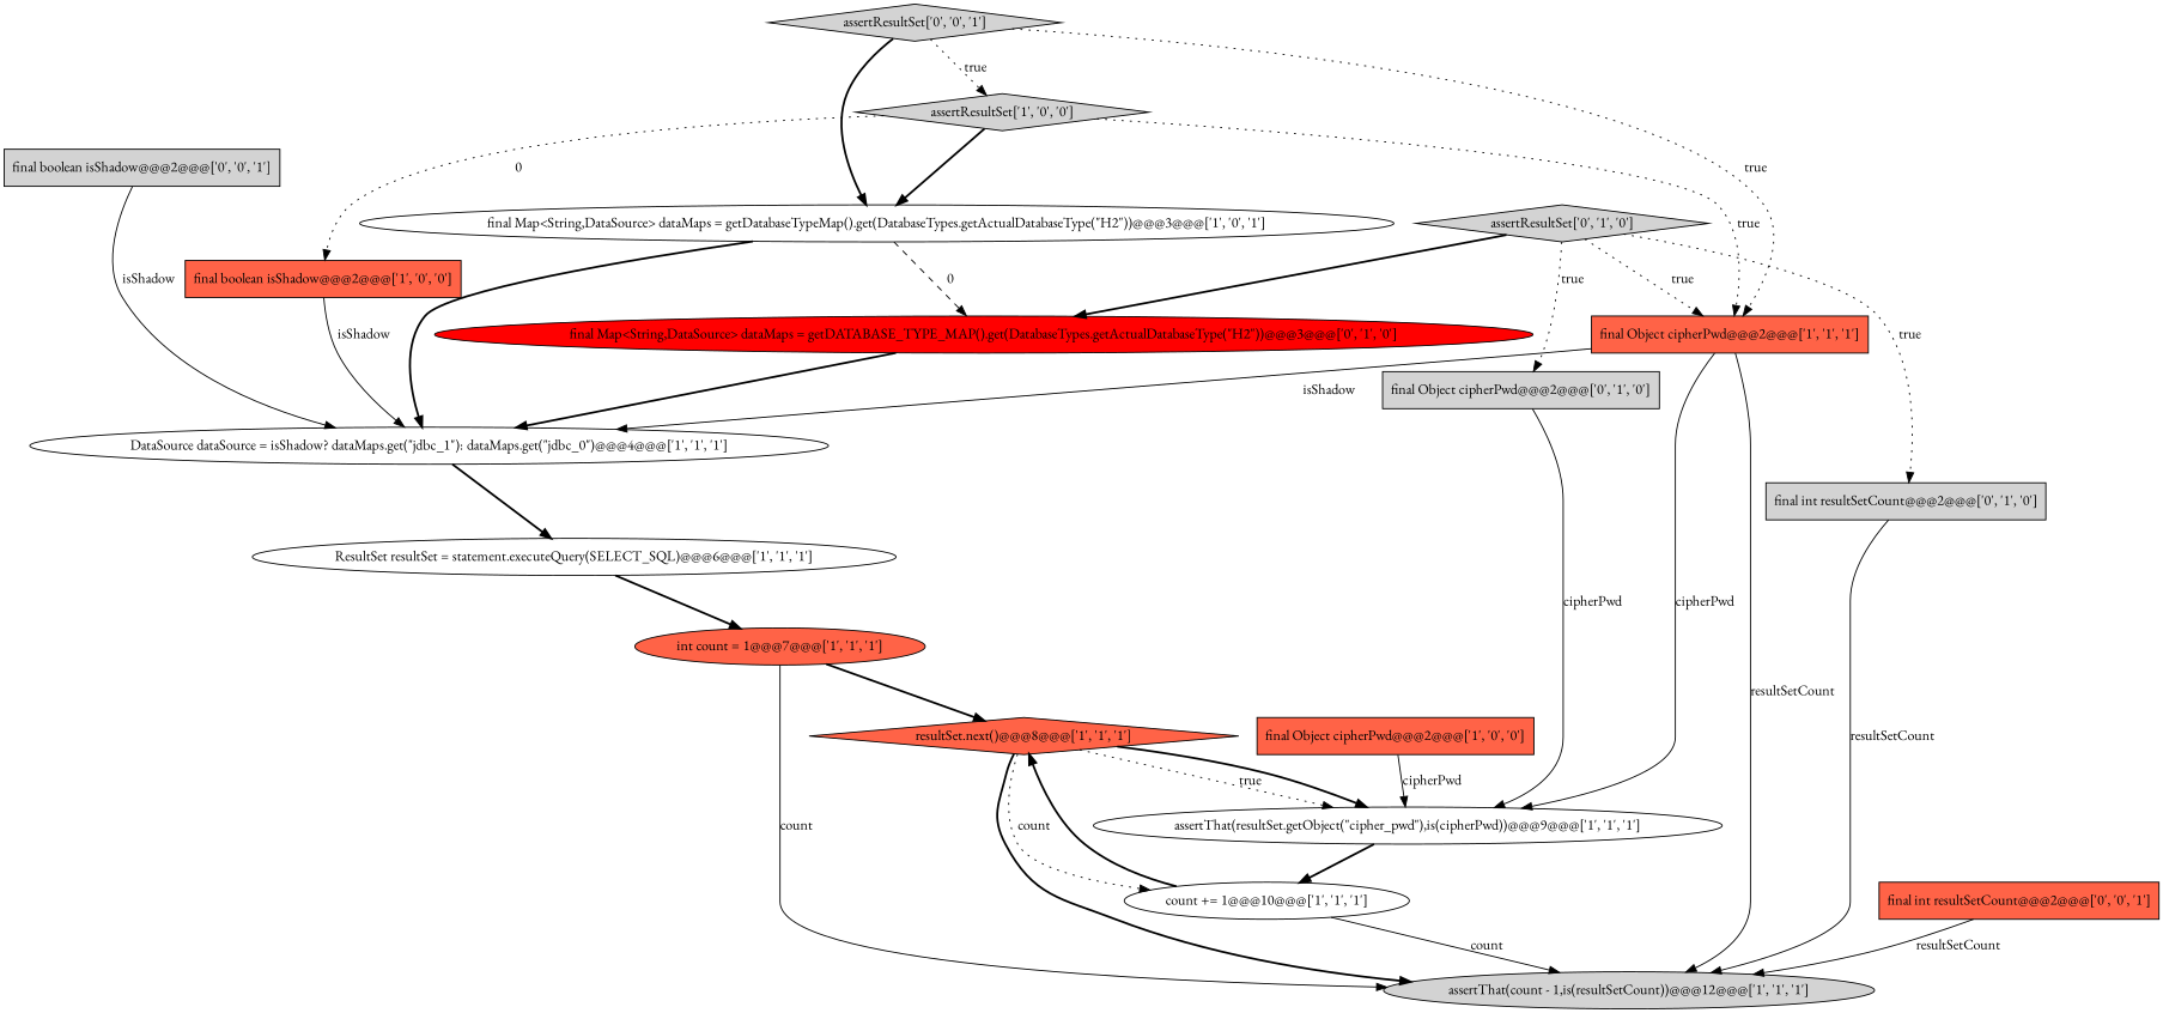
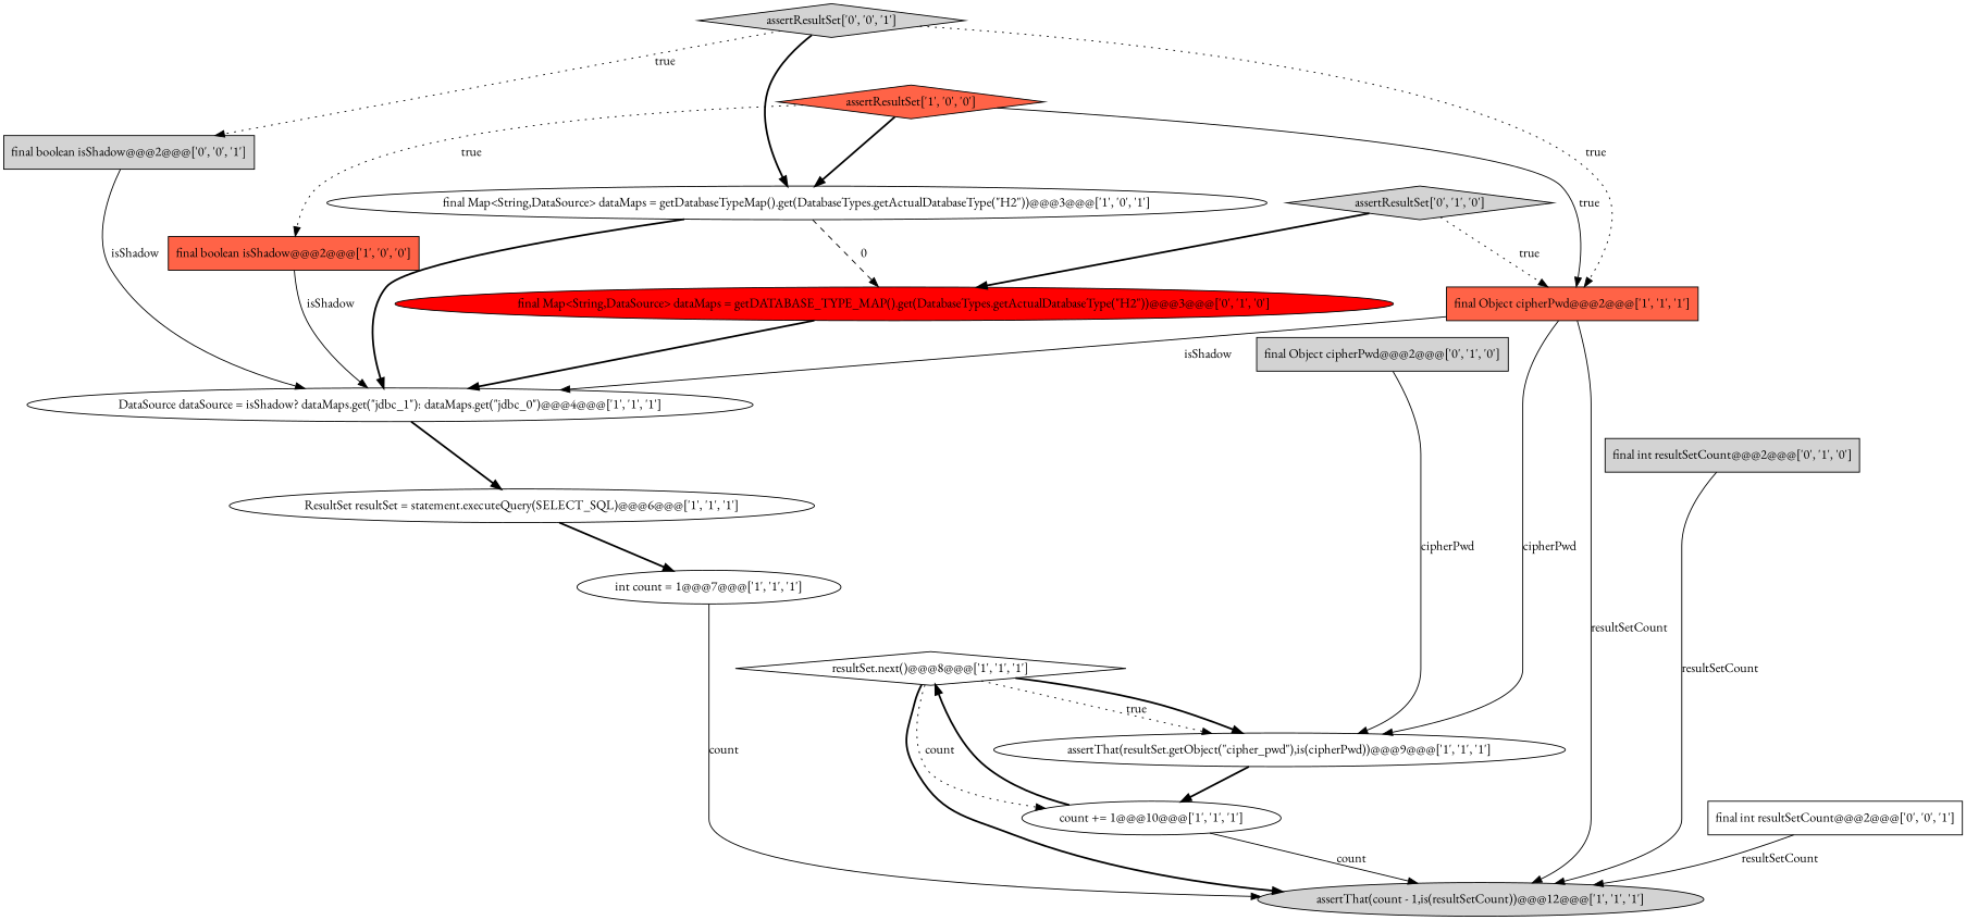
  digraph {
    fontname="EB Garamond"
    node [fillcolor=lightgray fontname="EB Garamond" shape=ellipse style=filled]
    edge [fontname="EB Garamond" style=bold]
    n1 [label="assertThat(count - 1,is(resultSetCount))@@@12@@@['1', '1', '1']"]
    n2 [label="assertResultSet['0', '1', '0']" shape=diamond]
    n3 [fillcolor=red label="final Map<String,DataSource> dataMaps = getDATABASE_TYPE_MAP().get(DatabaseTypes.getActualDatabaseType(\"H2\"))@@@3@@@['0', '1', '0']"]
    n4 [fillcolor=tomato label="final Object cipherPwd@@@2@@@['1', '1', '1']" shape=box]
    n5 [label="final Object cipherPwd@@@2@@@['0', '1', '0']" shape=box]
    n6 [label="final int resultSetCount@@@2@@@['0', '1', '0']" shape=box]
    n7 [fillcolor=white label="DataSource dataSource = isShadow? dataMaps.get(\"jdbc_1\"): dataMaps.get(\"jdbc_0\")@@@4@@@['1', '1', '1']"]
    n8 [fillcolor=white label="assertThat(resultSet.getObject(\"cipher_pwd\"),is(cipherPwd))@@@9@@@['1', '1', '1']"]
    n9 [label="final boolean isShadow@@@2@@@['0', '0', '1']" shape=box]
    n10 [fillcolor=white label="ResultSet resultSet = statement.executeQuery(SELECT_SQL)@@@6@@@['1', '1', '1']"]
-   n11 [fillcolor=tomato label="resultSet.next()@@@8@@@['1', '1', '1']" shape=diamond]
+   n11 [fillcolor=white label="resultSet.next()@@@8@@@['1', '1', '1']" shape=diamond]
    n12 [fillcolor=white label="count += 1@@@10@@@['1', '1', '1']"]
-   n13 [fillcolor=tomato label="int count = 1@@@7@@@['1', '1', '1']"]
+   n13 [fillcolor=white label="int count = 1@@@7@@@['1', '1', '1']"]
    n14 [label="assertResultSet['0', '0', '1']" shape=diamond]
    n15 [fillcolor=white label="final Map<String,DataSource> dataMaps = getDatabaseTypeMap().get(DatabaseTypes.getActualDatabaseType(\"H2\"))@@@3@@@['1', '0', '1']"]
-   n16 [fillcolor=tomato label="final int resultSetCount@@@2@@@['0', '0', '1']" shape=box]
-   n17 [fillcolor=tomato label="final Object cipherPwd@@@2@@@['1', '0', '0']" shape=box]
-   n18 [label="assertResultSet['1', '0', '0']" shape=diamond]
+   n16 [fillcolor=white label="final int resultSetCount@@@2@@@['0', '0', '1']" shape=box]
+   n18 [fillcolor=tomato label="assertResultSet['1', '0', '0']" shape=diamond]
    n19 [fillcolor=tomato label="final boolean isShadow@@@2@@@['1', '0', '0']" shape=box]
    n2 -> n3
    n2 -> n4 [label=true style=dotted]
-   n2 -> n5 [label=true style=dotted]
-   n2 -> n6 [label=true style=dotted]
    n3 -> n7
    n4 -> n1 [label=resultSetCount style=solid]
    n4 -> n7 [label=isShadow style=solid]
    n4 -> n8 [label=cipherPwd style=solid]
    n5 -> n8 [label=cipherPwd style=solid]
    n6 -> n1 [label=resultSetCount style=solid]
    n7 -> n10
    n8 -> n12
    n9 -> n7 [label=isShadow style=solid]
    n10 -> n13
    n11 -> n1
    n11 -> n8 [label=true style=dotted]
    n11 -> n8
    n11 -> n12 [label=count style=dotted]
    n12 -> n1 [label=count style=solid]
    n12 -> n11
    n13 -> n1 [label=count style=solid]
-   n13 -> n11
    n14 -> n4 [label=true style=dotted]
-   n14 -> n18 [label=true style=dotted]
+   n14 -> n9 [label=true style=dotted]
    n14 -> n15
    n15 -> n3 [label=0 style=dashed]
    n15 -> n7
    n16 -> n1 [label=resultSetCount style=solid]
-   n17 -> n8 [label=cipherPwd style=solid]
-   n18 -> n4 [label=true style=dotted]
+   n18 -> n4 [label=true style=solid]
    n18 -> n15
-   n18 -> n19 [label=0 style=dotted]
+   n18 -> n19 [label=true style=dotted]
    n19 -> n7 [label=isShadow style=solid]
  }
